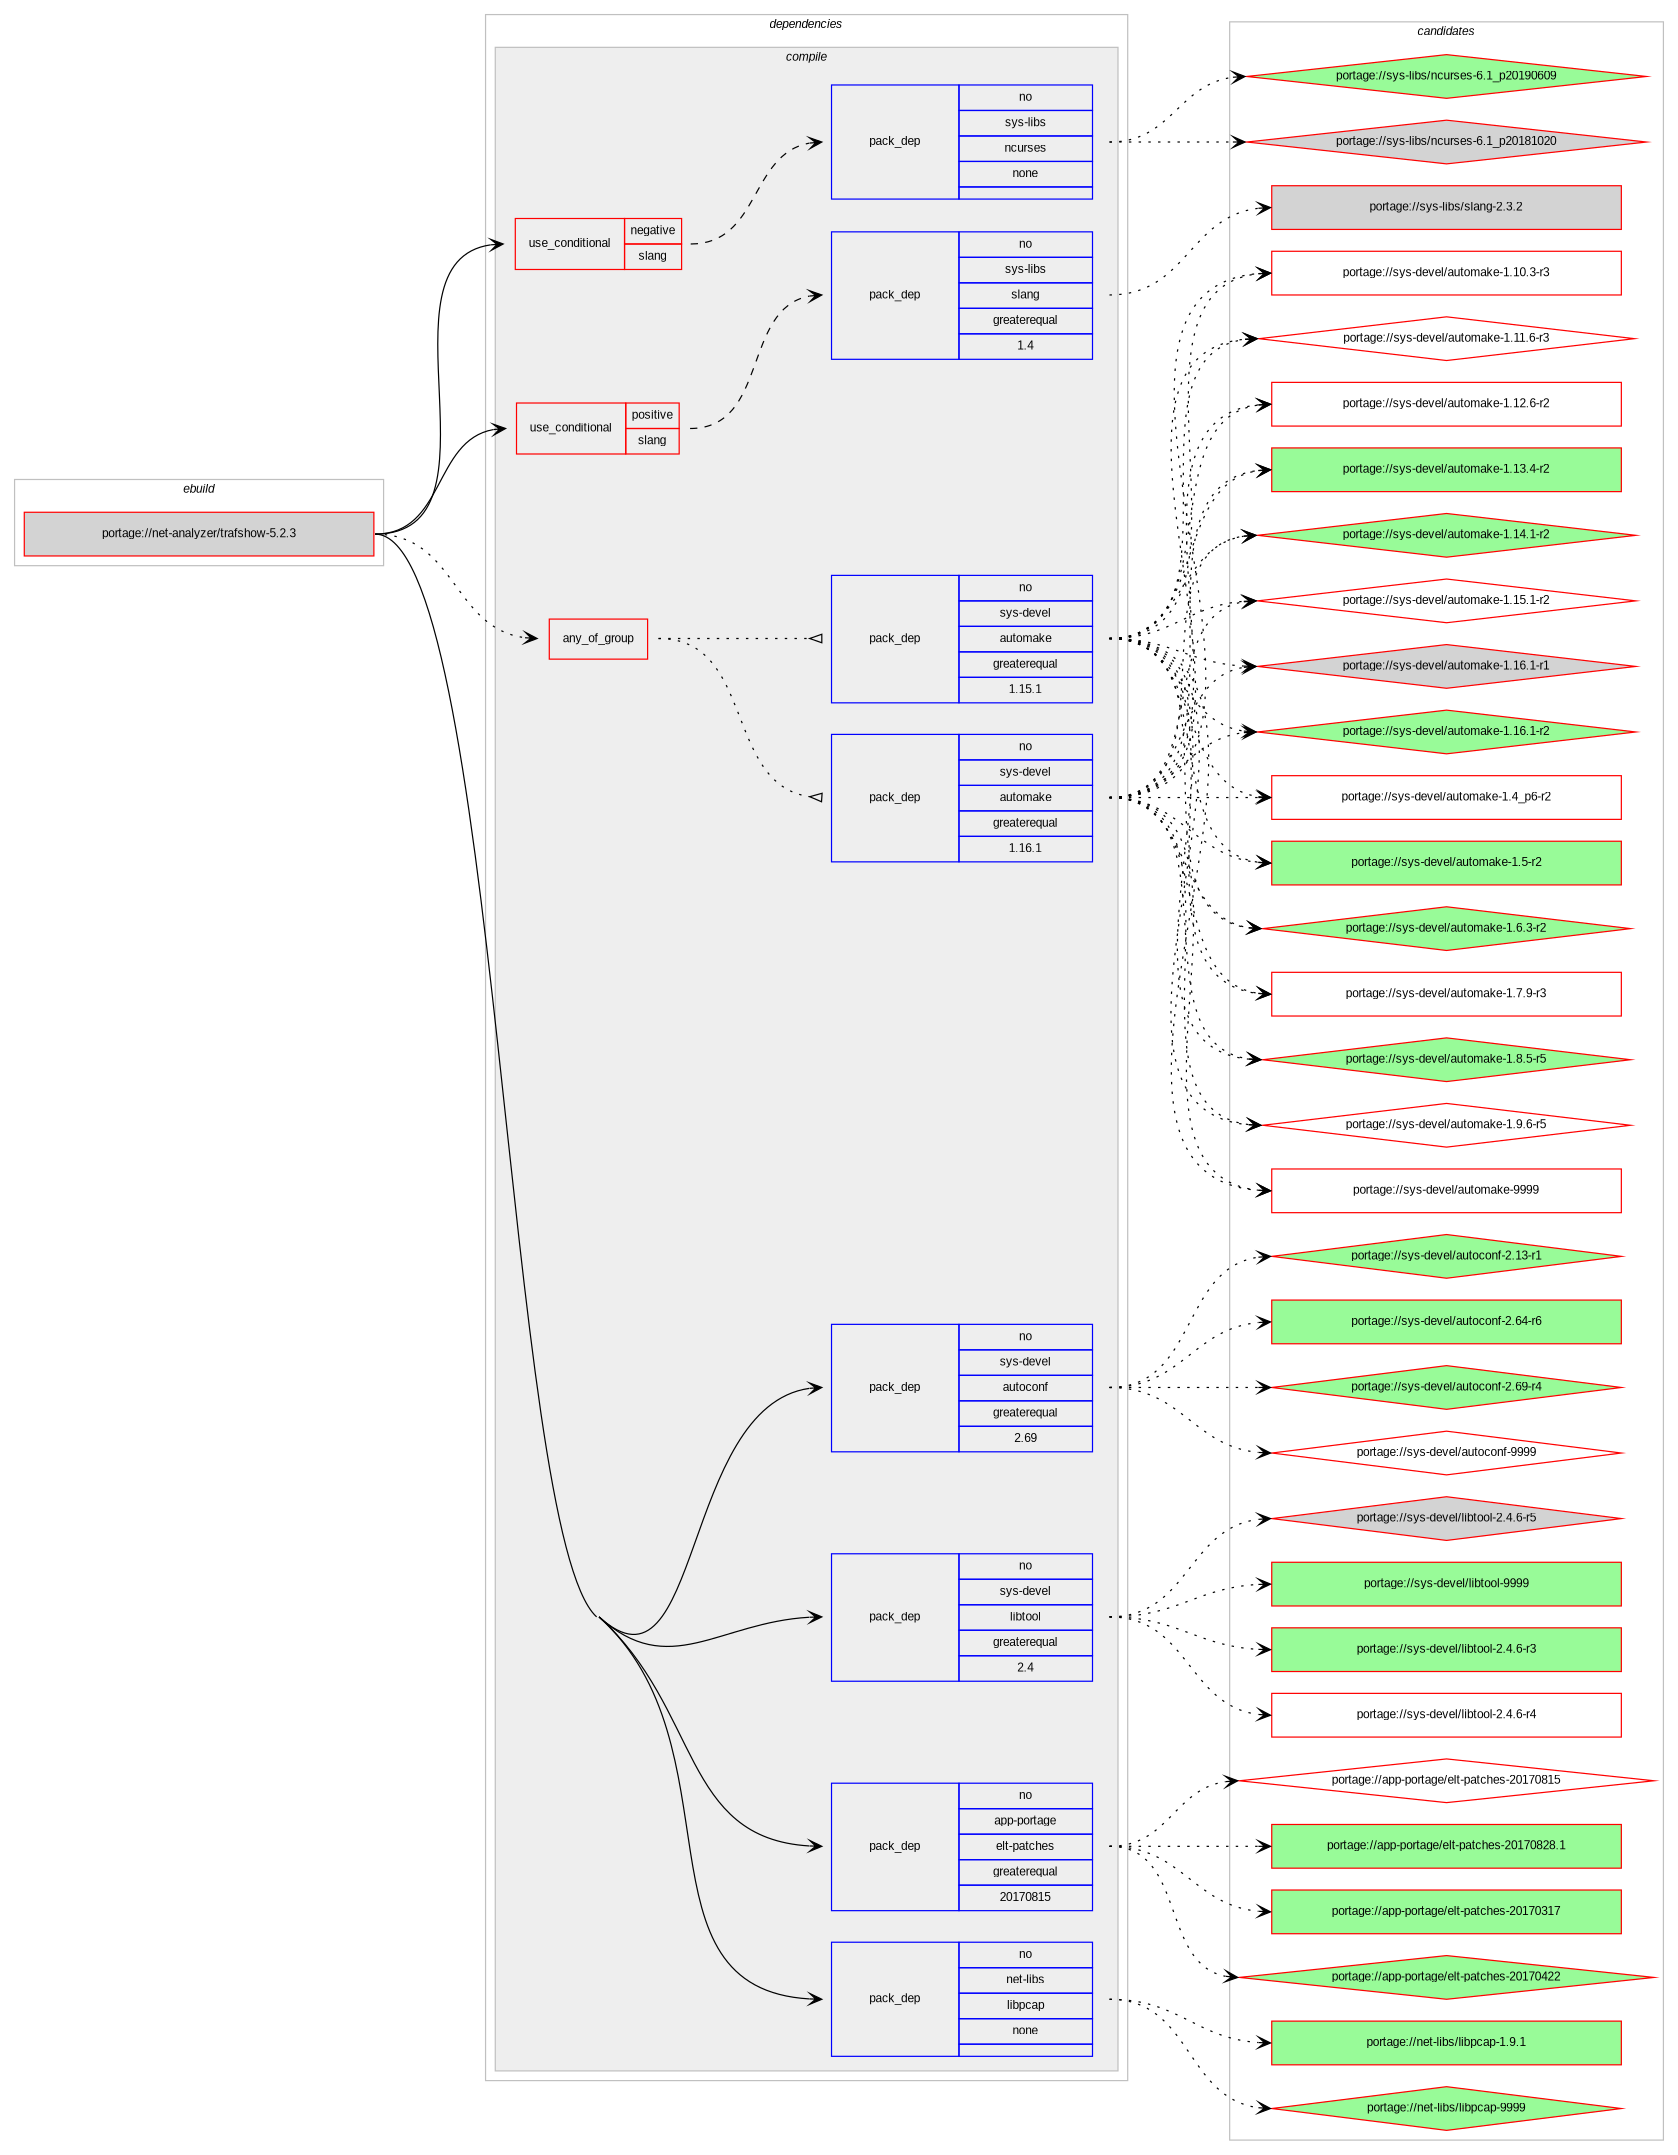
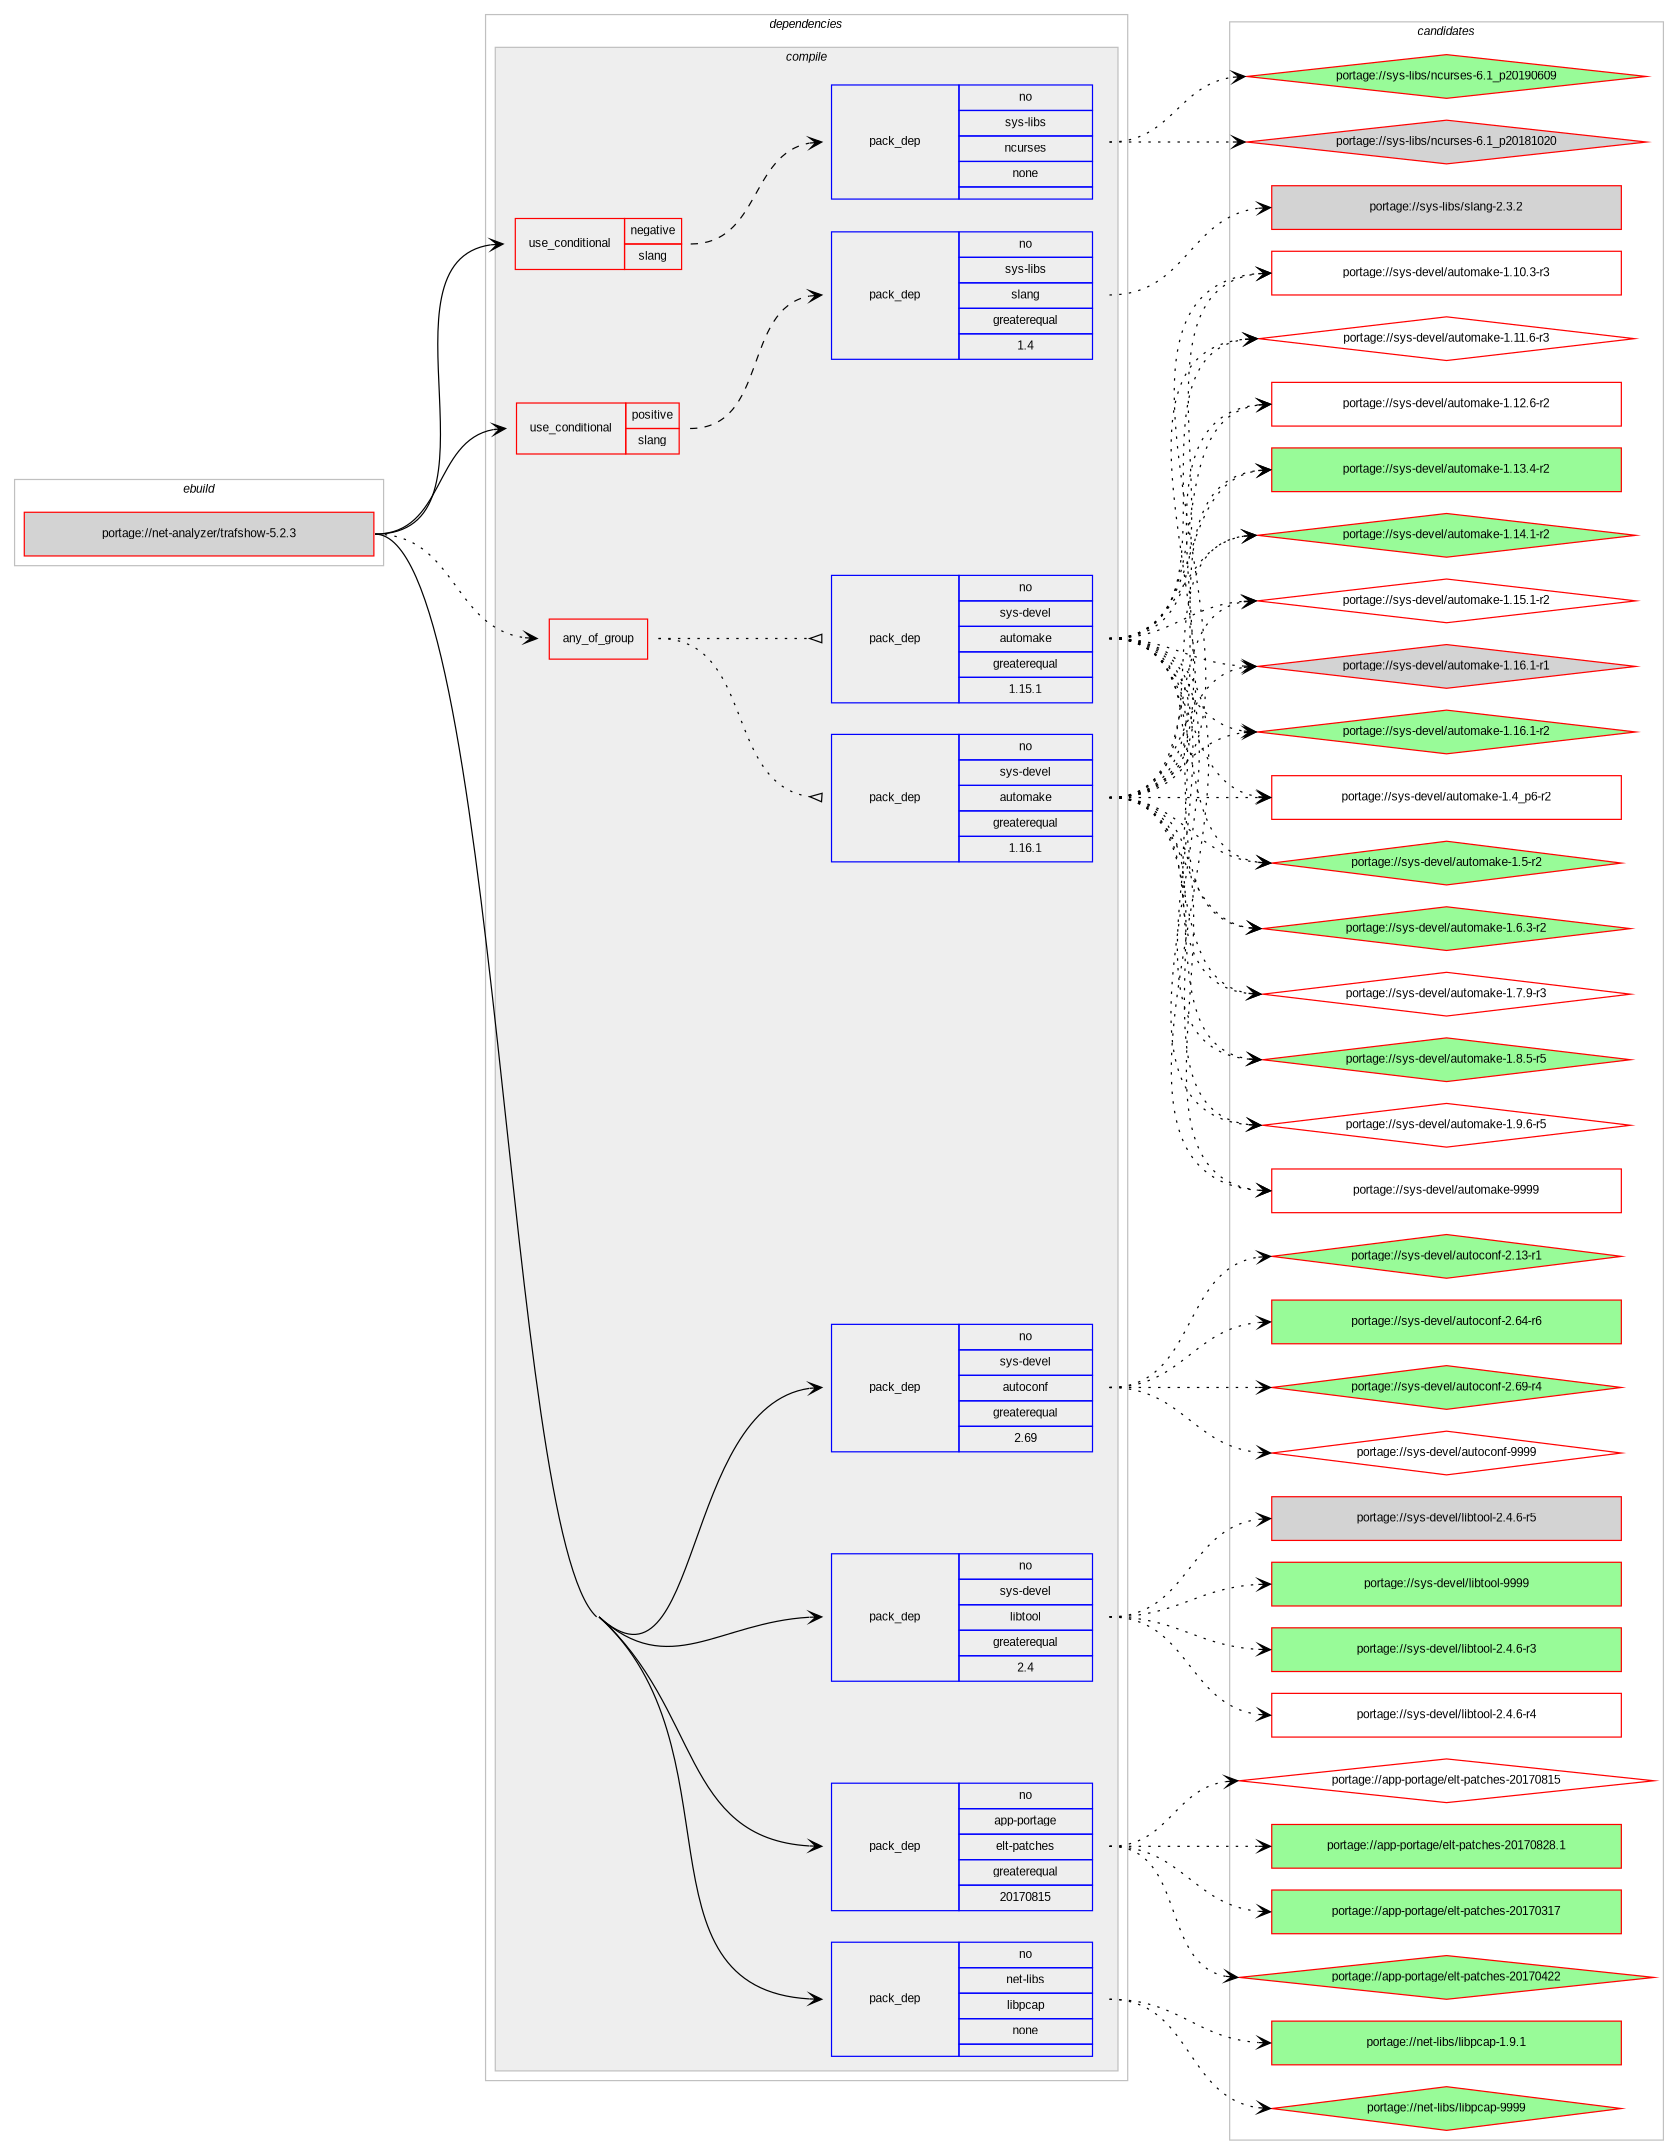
  digraph {
    compound=true
    concentrate=true
    fontname="Liberation Sans"
    fontsize=10
    newrank=true
    rankdir=LR
    ranksep=1.5
    node [color=red fillcolor=palegreen fontname="Liberation Sans" fontsize=10 shape=diamond style=filled]
    edge [arrowhead=vee fontname="Liberation Sans" headport=w style=dotted tailport=e weight=100]
    n1 [fillcolor=lightgrey label="portage://net-analyzer/trafshow-5.2.3" shape=box width=4]
    n2 [color=blue label=<<TABLE BORDER="0" CELLBORDER="1" CELLSPACING="0" CELLPADDING="4" WIDTH="220"><TR><TD ROWSPAN="6" CELLPADDING="30">pack_dep</TD></TR><TR><TD WIDTH="110">no</TD></TR><TR><TD>sys-devel</TD></TR><TR><TD>automake</TD></TR><TR><TD>greaterequal</TD></TR><TR><TD>1.16.1</TD></TR></TABLE>> shape=none fillcolor="" style=""]
    n3 [color=blue label=<<TABLE BORDER="0" CELLBORDER="1" CELLSPACING="0" CELLPADDING="4" WIDTH="220"><TR><TD ROWSPAN="6" CELLPADDING="30">pack_dep</TD></TR><TR><TD WIDTH="110">no</TD></TR><TR><TD>sys-devel</TD></TR><TR><TD>automake</TD></TR><TR><TD>greaterequal</TD></TR><TR><TD>1.15.1</TD></TR></TABLE>> shape=none fillcolor="" style=""]
    n4 [label=<<TABLE BORDER="0" CELLBORDER="1" CELLSPACING="0" CELLPADDING="4"><TR><TD CELLPADDING="10">any_of_group</TD></TR></TABLE>> shape=none fillcolor="" style=""]
    n5 [color=blue label=<<TABLE BORDER="0" CELLBORDER="1" CELLSPACING="0" CELLPADDING="4" WIDTH="220"><TR><TD ROWSPAN="6" CELLPADDING="30">pack_dep</TD></TR><TR><TD WIDTH="110">no</TD></TR><TR><TD>sys-libs</TD></TR><TR><TD>ncurses</TD></TR><TR><TD>none</TD></TR><TR><TD></TD></TR></TABLE>> shape=none fillcolor="" style=""]
    n6 [label=<<TABLE BORDER="0" CELLBORDER="1" CELLSPACING="0" CELLPADDING="4"><TR><TD ROWSPAN="3" CELLPADDING="10">use_conditional</TD></TR><TR><TD>negative</TD></TR><TR><TD>slang</TD></TR></TABLE>> shape=none fillcolor="" style=""]
    n7 [color=blue label=<<TABLE BORDER="0" CELLBORDER="1" CELLSPACING="0" CELLPADDING="4" WIDTH="220"><TR><TD ROWSPAN="6" CELLPADDING="30">pack_dep</TD></TR><TR><TD WIDTH="110">no</TD></TR><TR><TD>sys-libs</TD></TR><TR><TD>slang</TD></TR><TR><TD>greaterequal</TD></TR><TR><TD>1.4</TD></TR></TABLE>> shape=none fillcolor="" style=""]
    n8 [label=<<TABLE BORDER="0" CELLBORDER="1" CELLSPACING="0" CELLPADDING="4"><TR><TD ROWSPAN="3" CELLPADDING="10">use_conditional</TD></TR><TR><TD>positive</TD></TR><TR><TD>slang</TD></TR></TABLE>> shape=none fillcolor="" style=""]
    n9 [color=blue label=<<TABLE BORDER="0" CELLBORDER="1" CELLSPACING="0" CELLPADDING="4" WIDTH="220"><TR><TD ROWSPAN="6" CELLPADDING="30">pack_dep</TD></TR><TR><TD WIDTH="110">no</TD></TR><TR><TD>app-portage</TD></TR><TR><TD>elt-patches</TD></TR><TR><TD>greaterequal</TD></TR><TR><TD>20170815</TD></TR></TABLE>> shape=none fillcolor="" style=""]
    n10 [color=blue label=<<TABLE BORDER="0" CELLBORDER="1" CELLSPACING="0" CELLPADDING="4" WIDTH="220"><TR><TD ROWSPAN="6" CELLPADDING="30">pack_dep</TD></TR><TR><TD WIDTH="110">no</TD></TR><TR><TD>net-libs</TD></TR><TR><TD>libpcap</TD></TR><TR><TD>none</TD></TR><TR><TD></TD></TR></TABLE>> shape=none fillcolor="" style=""]
    n11 [color=blue label=<<TABLE BORDER="0" CELLBORDER="1" CELLSPACING="0" CELLPADDING="4" WIDTH="220"><TR><TD ROWSPAN="6" CELLPADDING="30">pack_dep</TD></TR><TR><TD WIDTH="110">no</TD></TR><TR><TD>sys-devel</TD></TR><TR><TD>autoconf</TD></TR><TR><TD>greaterequal</TD></TR><TR><TD>2.69</TD></TR></TABLE>> shape=none fillcolor="" style=""]
    n12 [color=blue label=<<TABLE BORDER="0" CELLBORDER="1" CELLSPACING="0" CELLPADDING="4" WIDTH="220"><TR><TD ROWSPAN="6" CELLPADDING="30">pack_dep</TD></TR><TR><TD WIDTH="110">no</TD></TR><TR><TD>sys-devel</TD></TR><TR><TD>libtool</TD></TR><TR><TD>greaterequal</TD></TR><TR><TD>2.4</TD></TR></TABLE>> shape=none fillcolor="" style=""]
    n13 [fillcolor=white label="portage://sys-devel/automake-1.10.3-r3" shape=box width=4]
    n14 [fillcolor=white label="portage://sys-devel/automake-1.11.6-r3" width=4]
    n15 [fillcolor=white label="portage://sys-devel/automake-1.12.6-r2" shape=box width=4]
    n16 [label="portage://sys-devel/automake-1.13.4-r2" shape=box width=4]
    n17 [label="portage://sys-devel/automake-1.14.1-r2" width=4]
    n18 [fillcolor=white label="portage://sys-devel/automake-1.15.1-r2" width=4]
    n19 [fillcolor=lightgrey label="portage://sys-devel/automake-1.16.1-r1" width=4]
    n20 [label="portage://sys-devel/automake-1.16.1-r2" width=4]
    n21 [fillcolor=white label="portage://sys-devel/automake-1.4_p6-r2" shape=box width=4]
-   n22 [label="portage://sys-devel/automake-1.5-r2" shape=box width=4]
+   n22 [label="portage://sys-devel/automake-1.5-r2" width=4]
    n23 [label="portage://sys-devel/automake-1.6.3-r2" width=4]
-   n24 [fillcolor=white label="portage://sys-devel/automake-1.7.9-r3" shape=box width=4]
+   n24 [fillcolor=white label="portage://sys-devel/automake-1.7.9-r3" width=4]
    n25 [label="portage://sys-devel/automake-1.8.5-r5" width=4]
    n26 [fillcolor=white label="portage://sys-devel/automake-1.9.6-r5" width=4]
    n27 [fillcolor=white label="portage://sys-devel/automake-9999" shape=box width=4]
    n28 [fillcolor=lightgrey label="portage://sys-libs/ncurses-6.1_p20181020" width=4]
    n29 [label="portage://sys-libs/ncurses-6.1_p20190609" width=4]
    n30 [fillcolor=lightgrey label="portage://sys-libs/slang-2.3.2" shape=box width=4]
    n31 [label="portage://app-portage/elt-patches-20170317" shape=box width=4]
    n32 [label="portage://app-portage/elt-patches-20170422" width=4]
    n33 [fillcolor=white label="portage://app-portage/elt-patches-20170815" width=4]
    n34 [label="portage://app-portage/elt-patches-20170828.1" shape=box width=4]
    n35 [label="portage://sys-devel/libtool-2.4.6-r3" shape=box width=4]
    n36 [fillcolor=white label="portage://sys-devel/libtool-2.4.6-r4" shape=box width=4]
-   n37 [fillcolor=lightgrey label="portage://sys-devel/libtool-2.4.6-r5" width=4]
+   n37 [fillcolor=lightgrey label="portage://sys-devel/libtool-2.4.6-r5" shape=box width=4]
    n38 [label="portage://sys-devel/libtool-9999" shape=box width=4]
    n39 [label="portage://net-libs/libpcap-1.9.1" shape=box width=4]
    n40 [label="portage://net-libs/libpcap-9999" width=4]
    n41 [label="portage://sys-devel/autoconf-2.13-r1" width=4]
    n42 [label="portage://sys-devel/autoconf-2.64-r6" shape=box width=4]
    n43 [label="portage://sys-devel/autoconf-2.69-r4" width=4]
    n44 [fillcolor=white label="portage://sys-devel/autoconf-9999" width=4]
    subgraph cluster_1 {
      color=gray
      label=<<i>dependencies</i>>
      subgraph cluster_2 {
        color=gray
        fillcolor="#eeeeee"
        label=<<i>compile</i>>
        style=filled
        subgraph sub_3 {
          color=gray
          fillcolor="#eeeeee"
          label=<<i>compile</i>>
          style=filled
          n4
          subgraph sub_4 {
            color=gray
            fillcolor="#eeeeee"
            label=<<i>compile</i>>
            style=filled
            n2
          }
          subgraph sub_5 {
            color=gray
            fillcolor="#eeeeee"
            label=<<i>compile</i>>
            style=filled
            n3
          }
        }
        subgraph sub_6 {
          color=gray
          fillcolor="#eeeeee"
          label=<<i>compile</i>>
          style=filled
          n6
          subgraph sub_7 {
            color=gray
            fillcolor="#eeeeee"
            label=<<i>compile</i>>
            style=filled
            n5
          }
        }
        subgraph sub_8 {
          color=gray
          fillcolor="#eeeeee"
          label=<<i>compile</i>>
          style=filled
          n8
          subgraph sub_9 {
            color=gray
            fillcolor="#eeeeee"
            label=<<i>compile</i>>
            style=filled
            n7
          }
        }
        subgraph sub_10 {
          color=gray
          fillcolor="#eeeeee"
          label=<<i>compile</i>>
          style=filled
          n9
        }
        subgraph sub_11 {
          color=gray
          fillcolor="#eeeeee"
          label=<<i>compile</i>>
          style=filled
          n10
        }
        subgraph sub_12 {
          color=gray
          fillcolor="#eeeeee"
          label=<<i>compile</i>>
          style=filled
          n11
        }
        subgraph sub_13 {
          color=gray
          fillcolor="#eeeeee"
          label=<<i>compile</i>>
          style=filled
          n12
        }
      }
      subgraph cluster_14 {
        color=gray
        fillcolor="#eeeeee"
        label=<<i>compile and run</i>>
        style=filled
      }
      subgraph cluster_15 {
        color=gray
        fillcolor="#eeeeee"
        label=<<i>run</i>>
        style=filled
      }
    }
    subgraph cluster_16 {
      color=gray
      label=<<i>ebuild</i>>
      rank=same
      n1
    }
    subgraph cluster_17 {
      color=gray
      label=<<i>candidates</i>>
      rank=same
      subgraph sub_18 {
        color=black
        label=<<i>candidates</i>>
        nodesep=1
        rank=same
        n13
        n14
        n15
        n16
        n17
        n18
        n19
        n20
        n21
        n22
        n23
        n24
        n25
        n26
        n27
      }
      subgraph sub_19 {
        color=black
        label=<<i>candidates</i>>
        nodesep=1
        rank=same
        n13
        n14
        n15
        n16
        n17
        n18
        n19
        n20
        n21
        n22
        n23
        n24
        n25
        n26
        n27
      }
      subgraph sub_20 {
        color=black
        label=<<i>candidates</i>>
        nodesep=1
        rank=same
        n28
        n29
      }
      subgraph sub_21 {
        color=black
        label=<<i>candidates</i>>
        nodesep=1
        rank=same
        n30
      }
      subgraph sub_22 {
        color=black
        label=<<i>candidates</i>>
        nodesep=1
        rank=same
        n31
        n32
        n33
        n34
      }
      subgraph sub_23 {
        color=black
        label=<<i>candidates</i>>
        nodesep=1
        rank=same
        n35
        n36
        n37
        n38
      }
      subgraph sub_24 {
        color=black
        label=<<i>candidates</i>>
        nodesep=1
        rank=same
        n39
        n40
      }
      subgraph sub_25 {
        color=black
        label=<<i>candidates</i>>
        nodesep=1
        rank=same
        n41
        n42
        n43
        n44
      }
    }
    n1 -> n4 [weight=20]
    n1 -> n6 [style=solid weight=20]
    n1 -> n8 [style=solid weight=20]
    n1 -> n9 [style=solid weight=20]
    n1 -> n10 [style=solid weight=20]
    n1 -> n11 [style=solid weight=20]
    n1 -> n12 [style=solid weight=20]
    n2 -> n13
    n2 -> n14
    n2 -> n15
    n2 -> n16
    n2 -> n17
    n2 -> n18
    n2 -> n19
    n2 -> n20
    n2 -> n21
    n2 -> n22
    n2 -> n23
    n2 -> n24
    n2 -> n25
    n2 -> n26
    n2 -> n27
    n3 -> n13
    n3 -> n14
    n3 -> n15
    n3 -> n16
    n3 -> n17
    n3 -> n18
    n3 -> n19
    n3 -> n20
    n3 -> n21
    n3 -> n22
    n3 -> n23
    n3 -> n24
    n3 -> n25
    n3 -> n26
    n3 -> n27
    n4 -> n2 [arrowhead=oinv weight=20]
    n4 -> n3 [arrowhead=oinv weight=20]
    n5 -> n28
    n5 -> n29
    n6 -> n5 [style=dashed weight=20]
    n7 -> n30
    n8 -> n7 [style=dashed weight=20]
    n9 -> n31
    n9 -> n32
    n9 -> n33
    n9 -> n34
    n10 -> n39
    n10 -> n40
    n11 -> n41
    n11 -> n42
    n11 -> n43
    n11 -> n44
    n12 -> n35
    n12 -> n36
    n12 -> n37
    n12 -> n38
  }
